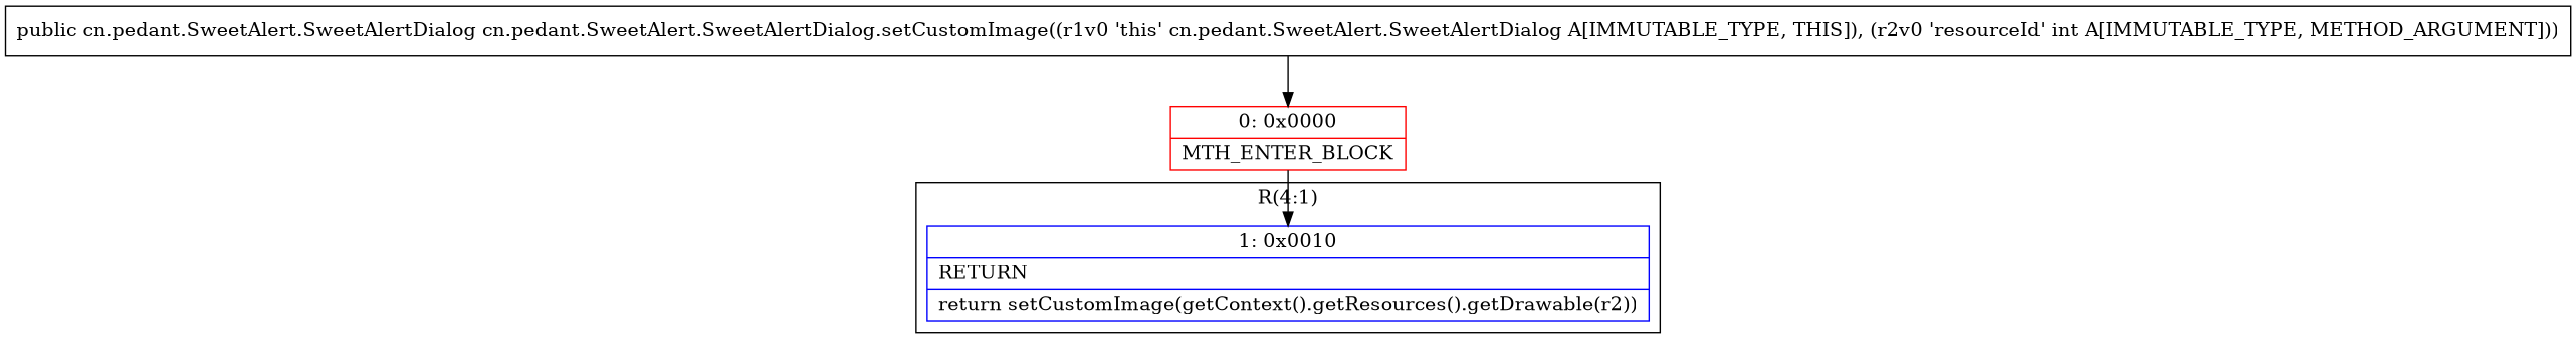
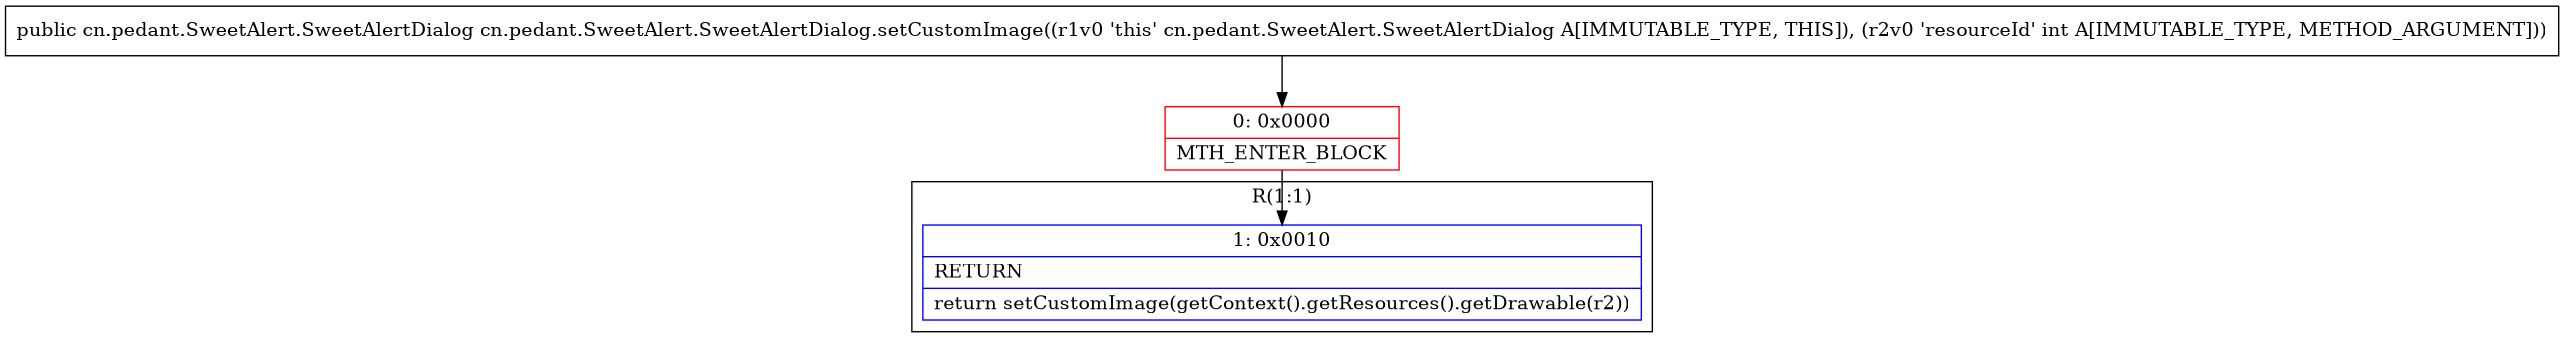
  digraph {
    node [shape=record]
    n1 [color=blue label="{1\:\ 0x0010|RETURN\l|return setCustomImage(getContext().getResources().getDrawable(r2))\l}"]
    n2 [color=red label="{0\:\ 0x0000|MTH_ENTER_BLOCK\l}"]
    n3 [label="{public cn.pedant.SweetAlert.SweetAlertDialog cn.pedant.SweetAlert.SweetAlertDialog.setCustomImage((r1v0 'this' cn.pedant.SweetAlert.SweetAlertDialog A[IMMUTABLE_TYPE, THIS]), (r2v0 'resourceId' int A[IMMUTABLE_TYPE, METHOD_ARGUMENT])) }"]
    subgraph cluster_1 {
-     label="R(4:1)"
+     label="R(1:1)"
      n1
    }
    n2 -> n1
    n3 -> n2
  }
